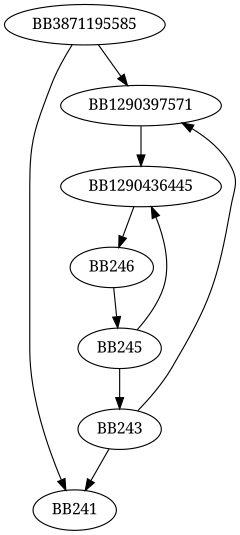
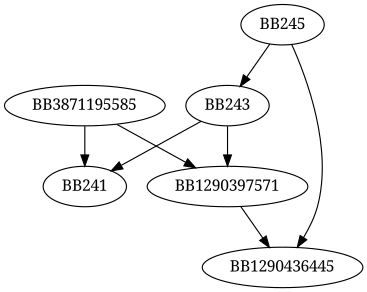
  digraph {
    fontname="Noto Serif"
    node [fontname="Noto Serif"]
    edge [fontname="Noto Serif"]
    BB3871195585
    BB241
    BB1290397571
    BB1290436445
    BB243
-   BB246
    BB245
    BB3871195585 -> BB241
    BB3871195585 -> BB1290397571
    BB1290397571 -> BB1290436445
-   BB1290436445 -> BB246
    BB243 -> BB241
    BB243 -> BB1290397571
-   BB246 -> BB245
    BB245 -> BB1290436445
    BB245 -> BB243
  }
